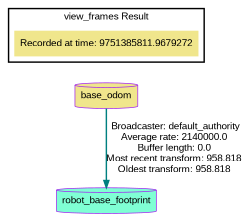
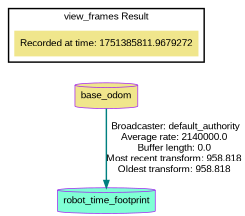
  digraph {
    fontname="Liberation Sans"
    node [color=purple fillcolor=khaki fontname="Liberation Sans" shape=cylinder style=filled]
    edge [fontname="Liberation Sans"]
-   "Recorded at time: 1751385811.9679272" [color=gray40 shape=plaintext label="Recorded at time: 9751385811.9679272"]
+   "Recorded at time: 1751385811.9679272" [color=gray40 shape=plaintext]
    n2 [label=base_odom]
-   robot_base_footprint [fillcolor=aquamarine]
+   robot_base_footprint [fillcolor=aquamarine label=robot_time_footprint]
    subgraph cluster_1 {
      color=black
      label="view_frames Result"
      style=bold
      "Recorded at time: 1751385811.9679272"
    }
    "Recorded at time: 1751385811.9679272" -> n2 [style=invis]
    n2 -> robot_base_footprint [color=teal label=" Broadcaster: default_authority\nAverage rate: 2140000.0\nBuffer length: 0.0\nMost recent transform: 958.818\nOldest transform: 958.818\n" style=bold]
  }
